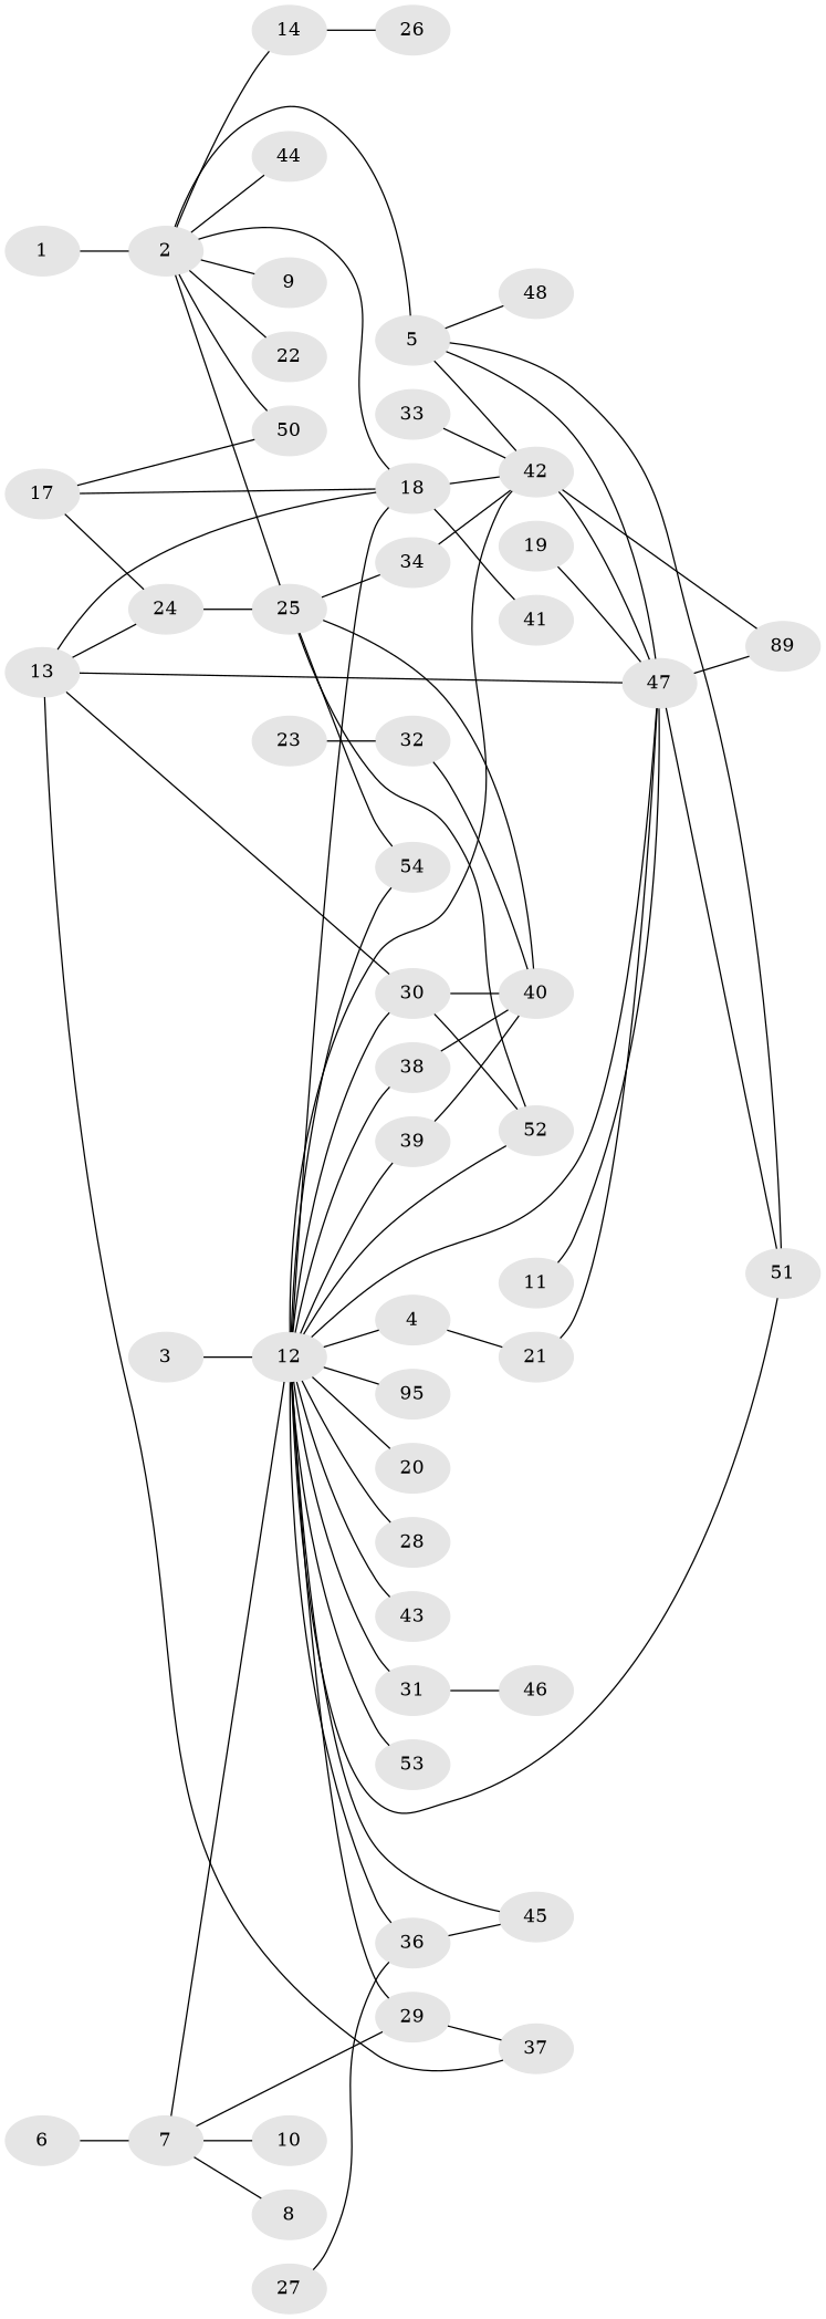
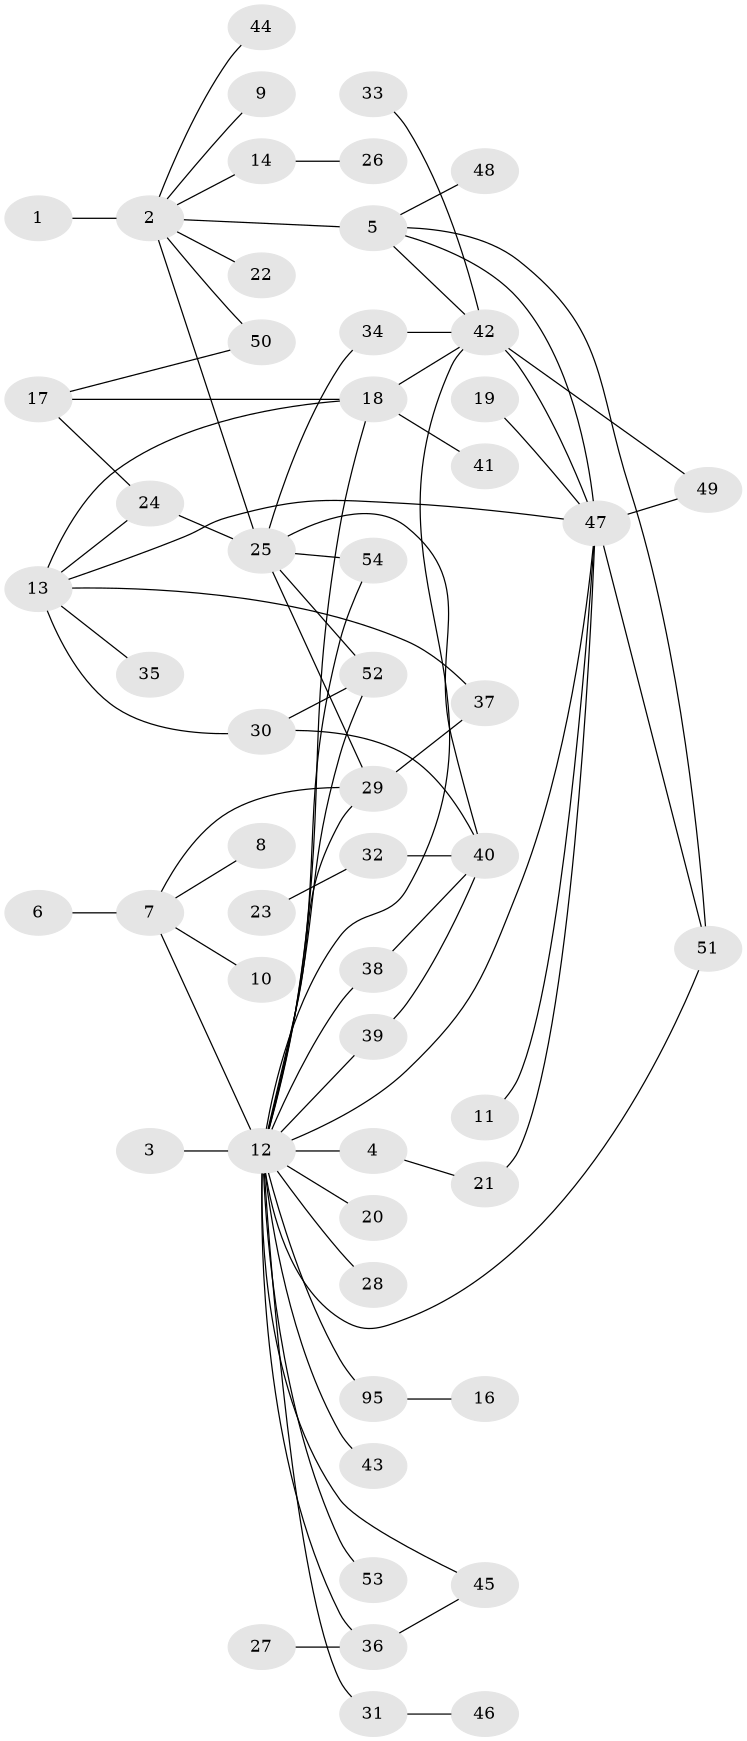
  graph {
    rankdir=LR
    node [color=gray90 style=filled]
    edge [weight=1.0]
    1
    2
    5
    9
    14
    18
    22
    44
    50
    25
    42
    47
    48
    51
    26
    41
    3
    12
    4
    29
    n21 [label=95]
    20
    28
    30
    31
    36
    38
    39
    43
    45
    52
    53
    54
    21
-   49 [label=89]
+   49
    6
    7
    8
    10
    37
    11
+   16
    40
    46
    13
    24
+   35
    34
    17
    19
    23
    32
    27
    33
    1 -- 2
    2 -- 5
    2 -- 9
    2 -- 14
-   2 -- 18
    2 -- 22
    2 -- 44
    2 -- 50
    2 -- 25
    5 -- 42
    5 -- 47
    5 -- 48
    5 -- 51
    14 -- 26
    18 -- 42
    18 -- 41
+   25 -- 29
    25 -- 52
    25 -- 54
    25 -- 40
    25 -- 34
    42 -- 47
    42 -- 49
    47 -- 51
    47 -- 49
    3 -- 12
    12 -- 18
    12 -- 42
    12 -- 47
    12 -- 51 [weight=2.0]
    12 -- 4 [weight=2.0]
    12 -- 29
    12 -- n21 [weight=2.0]
    12 -- 20
    12 -- 28
-   12 -- 30
    12 -- 31
    12 -- 36 [weight=2.0]
    12 -- 38 [weight=2.0]
    12 -- 39
    12 -- 43
    12 -- 45
    12 -- 52 [weight=2.0]
    12 -- 53
    12 -- 54 [weight=3.0]
    4 -- 21
    29 -- 37
+   n21 -- 16
    30 -- 52
    30 -- 40
    31 -- 46
    36 -- 45
    38 -- 40
    39 -- 40
    21 -- 47
    6 -- 7
    7 -- 12
    7 -- 29
    7 -- 8
    7 -- 10
    11 -- 47
    13 -- 18
    13 -- 47
    13 -- 30
    13 -- 37
    13 -- 24
+   13 -- 35
    24 -- 25
    34 -- 42
    17 -- 18
    17 -- 50
    17 -- 24
    19 -- 47
    23 -- 32
    32 -- 40
    27 -- 36
    33 -- 42
  }
